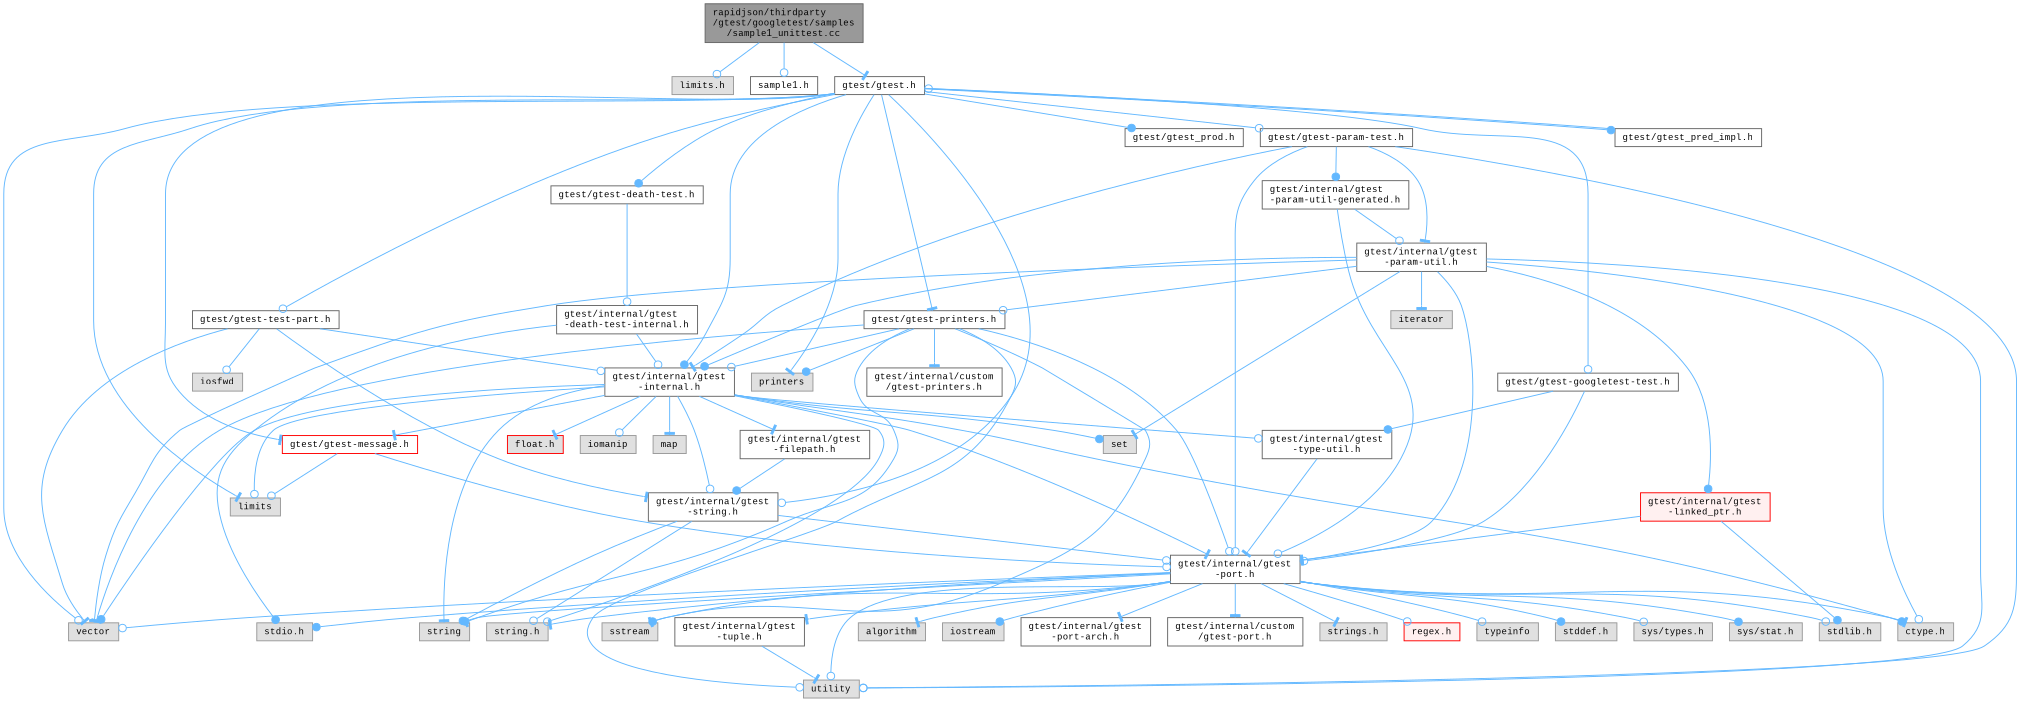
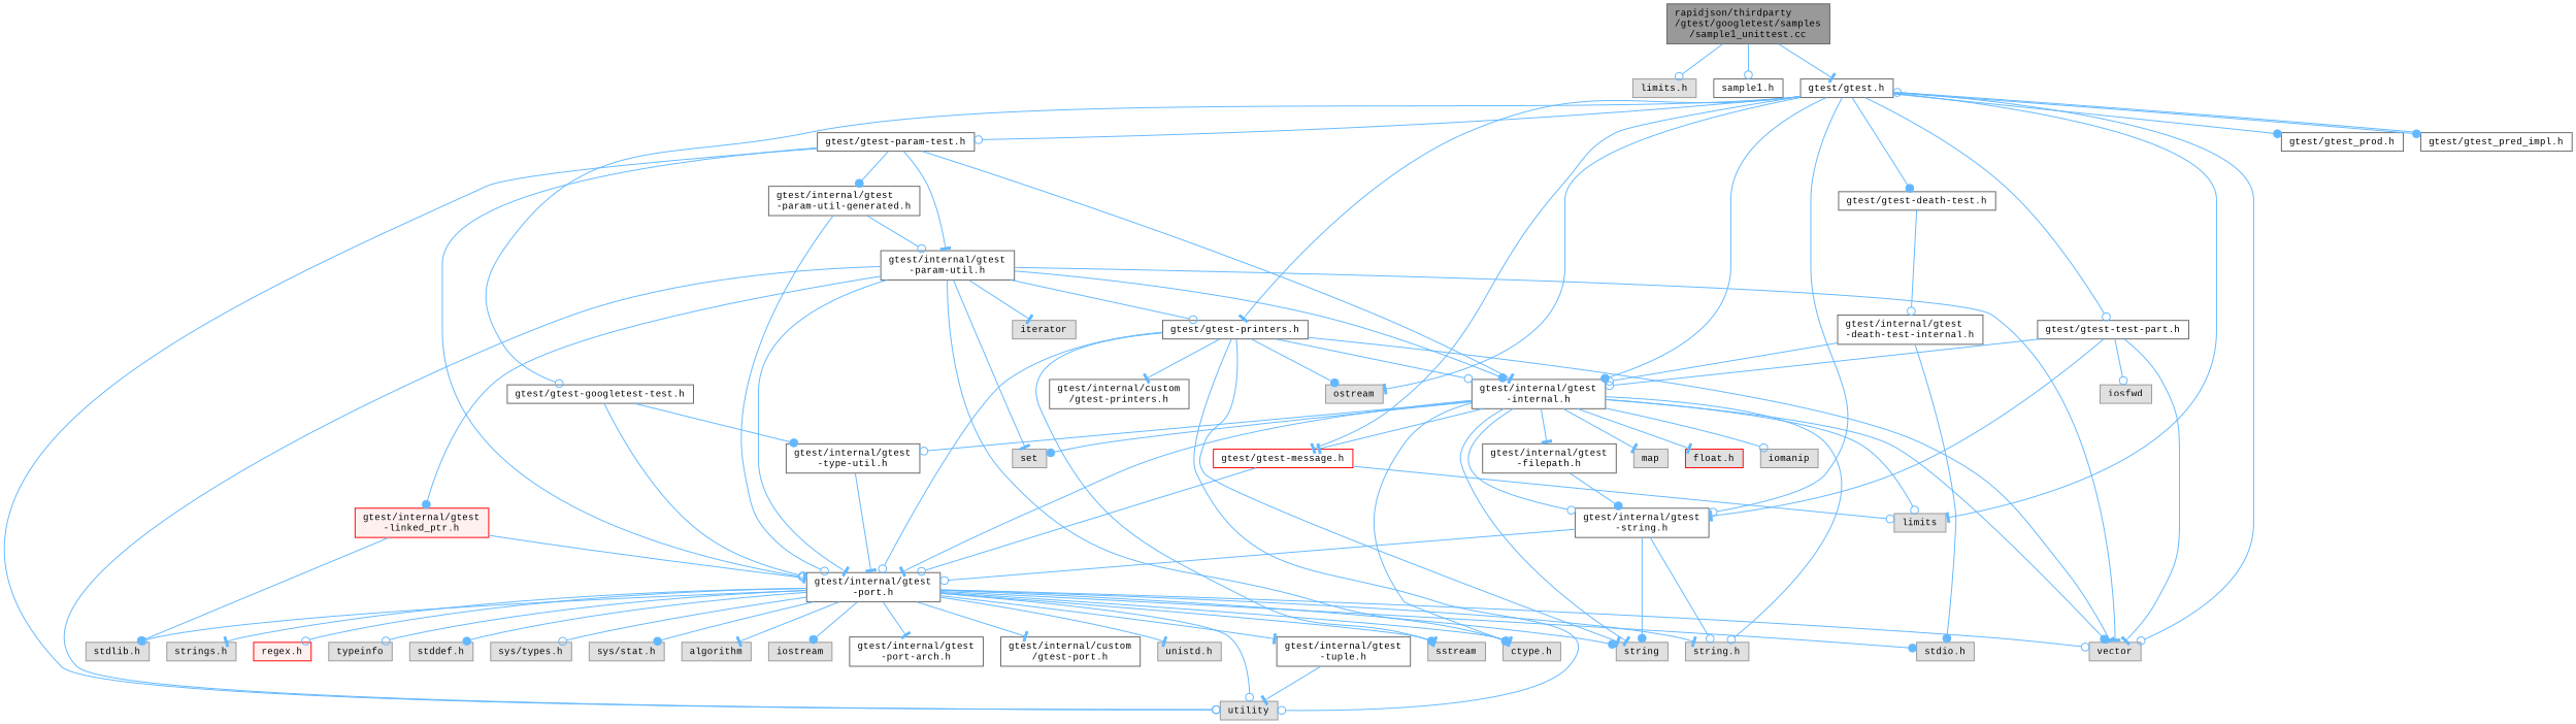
  digraph {
    fontname="Liberation Mono"
    node [color=grey60 fillcolor="#E0E0E0" fontname="Liberation Mono" fontsize=10 shape=box style=filled]
    edge [arrowhead=odot color=steelblue1 fontname="Liberation Mono" fontsize=10 labelfontname=Helvetica labelfontsize=10 style=solid]
    n1 [color=gray40 fillcolor=grey60 fontcolor=black height=0.2 label="rapidjson/thirdparty\l/gtest/googletest/samples\l/sample1_unittest.cc" width=0.4]
    n2 [height=0.2 label="limits.h" width=0.4]
    n3 [color=grey40 fillcolor=white height=0.2 label="sample1.h" width=0.4]
    n4 [color=grey40 fillcolor=white height=0.2 label="gtest/gtest.h" width=0.4]
    n5 [height=0.2 label=limits width=0.4]
-   n6 [height=0.2 label=printers width=0.4]
+   n6 [height=0.2 label=ostream width=0.4]
    n7 [height=0.2 label=vector width=0.4]
    n8 [color=grey40 fillcolor=white height=0.2 label="gtest/internal/gtest\l-internal.h" width=0.4]
    n9 [color=red fillcolor=white height=0.2 label="gtest/gtest-message.h" width=0.4]
    n10 [color=grey40 fillcolor=white height=0.2 label="gtest/internal/gtest\l-string.h" width=0.4]
    n11 [color=grey40 fillcolor=white height=0.2 label="gtest/gtest-death-test.h" width=0.4]
    n12 [color=grey40 fillcolor=white height=0.2 label="gtest/gtest-param-test.h" width=0.4]
    n13 [color=grey40 fillcolor=white height=0.2 label="gtest/gtest-printers.h" width=0.4]
    n14 [color=grey40 fillcolor=white height=0.2 label="gtest/gtest_prod.h" width=0.4]
    n15 [color=grey40 fillcolor=white height=0.2 label="gtest/gtest-test-part.h" width=0.4]
    n16 [color=grey40 fillcolor=white height=0.2 label="gtest/gtest-googletest-test.h" width=0.4]
    n17 [color=grey40 fillcolor=white height=0.2 label="gtest/gtest_pred_impl.h" width=0.4]
    n18 [color=grey40 fillcolor=white height=0.2 label="gtest/internal/gtest\l-port.h" width=0.4]
    n19 [height=0.2 label="ctype.h" width=0.4]
    n20 [height=0.2 label="string.h" width=0.4]
    n21 [height=0.2 label=string width=0.4]
    n22 [color=red height=0.2 label="float.h" width=0.4]
    n23 [height=0.2 label=iomanip width=0.4]
    n24 [height=0.2 label=map width=0.4]
    n25 [height=0.2 label=set width=0.4]
    n26 [color=grey40 fillcolor=white height=0.2 label="gtest/internal/gtest\l-filepath.h" width=0.4]
    n27 [color=grey40 fillcolor=white height=0.2 label="gtest/internal/gtest\l-type-util.h" width=0.4]
    n28 [color=grey40 fillcolor=white height=0.2 label="gtest/internal/gtest\l-death-test-internal.h" width=0.4]
    n29 [height=0.2 label=utility width=0.4]
    n30 [color=grey40 fillcolor=white height=0.2 label="gtest/internal/gtest\l-param-util.h" width=0.4]
    n31 [color=grey40 fillcolor=white height=0.2 label="gtest/internal/gtest\l-param-util-generated.h" width=0.4]
    n32 [height=0.2 label=sstream width=0.4]
    n33 [color=grey40 fillcolor=white height=0.2 label="gtest/internal/custom\l/gtest-printers.h" width=0.4]
    n34 [height=0.2 label=iosfwd width=0.4]
    n35 [height=0.2 label="stddef.h" width=0.4]
    n36 [height=0.2 label="stdlib.h" width=0.4]
    n37 [height=0.2 label="stdio.h" width=0.4]
    n38 [height=0.2 label="sys/types.h" width=0.4]
    n39 [height=0.2 label="sys/stat.h" width=0.4]
    n40 [height=0.2 label=algorithm width=0.4]
    n41 [height=0.2 label=iostream width=0.4]
    n42 [color=grey40 fillcolor=white height=0.2 label="gtest/internal/gtest\l-port-arch.h" width=0.4]
    n43 [color=grey40 fillcolor=white height=0.2 label="gtest/internal/custom\l/gtest-port.h" width=0.4]
+   n44 [height=0.2 label="unistd.h" width=0.4]
    n45 [height=0.2 label="strings.h" width=0.4]
    n46 [color=red fillcolor="#FFF0F0" height=0.2 label="regex.h" width=0.4]
    n47 [height=0.2 label=typeinfo width=0.4]
    n48 [color=grey40 fillcolor=white height=0.2 label="gtest/internal/gtest\l-tuple.h" width=0.4]
    n49 [height=0.2 label=iterator width=0.4]
    n50 [color=red fillcolor="#FFF0F0" height=0.2 label="gtest/internal/gtest\l-linked_ptr.h" width=0.4]
    n1 -> n2
    n1 -> n3
    n1 -> n4 [arrowhead=tee]
    n4 -> n5 [arrowhead=tee]
    n4 -> n6 [arrowhead=tee]
    n4 -> n7
    n4 -> n8 [arrowhead=dot]
    n4 -> n9 [arrowhead=tee]
    n4 -> n10
    n4 -> n11 [arrowhead=dot]
    n4 -> n12
    n4 -> n13 [arrowhead=tee]
    n4 -> n14 [arrowhead=dot]
    n4 -> n15
    n4 -> n16
    n4 -> n17 [arrowhead=dot]
    n8 -> n5
    n8 -> n7 [arrowhead=dot]
    n8 -> n9 [arrowhead=tee]
    n8 -> n10
    n8 -> n18 [arrowhead=tee]
    n8 -> n19 [arrowhead=dot]
    n8 -> n20
    n8 -> n21 [arrowhead=tee]
    n8 -> n22 [arrowhead=tee]
    n8 -> n23
    n8 -> n24 [arrowhead=tee]
    n8 -> n25 [arrowhead=dot]
    n8 -> n26 [arrowhead=tee]
    n8 -> n27
    n9 -> n5
    n9 -> n18
    n10 -> n18
    n10 -> n20
    n10 -> n21 [arrowhead=dot]
    n11 -> n28
    n12 -> n8 [arrowhead=tee]
    n12 -> n18
    n12 -> n29
    n12 -> n30 [arrowhead=tee]
    n12 -> n31 [arrowhead=dot]
    n13 -> n6 [arrowhead=dot]
    n13 -> n7 [arrowhead=tee]
    n13 -> n8
    n13 -> n18
    n13 -> n21 [arrowhead=tee]
    n13 -> n29
    n13 -> n32 [arrowhead=dot]
    n13 -> n33 [arrowhead=tee]
    n15 -> n7 [arrowhead=tee]
    n15 -> n8
    n15 -> n10 [arrowhead=tee]
    n15 -> n34
    n16 -> n18
    n16 -> n27 [arrowhead=dot]
    n17 -> n4
    n18 -> n7
    n18 -> n19 [arrowhead=tee]
    n18 -> n20 [arrowhead=tee]
    n18 -> n21 [arrowhead=dot]
    n18 -> n29
    n18 -> n32 [arrowhead=tee]
    n18 -> n35 [arrowhead=dot]
    n18 -> n36
    n18 -> n37 [arrowhead=dot]
    n18 -> n38
    n18 -> n39 [arrowhead=dot]
    n18 -> n40 [arrowhead=tee]
    n18 -> n41 [arrowhead=dot]
    n18 -> n42 [arrowhead=tee]
    n18 -> n43 [arrowhead=tee]
+   n18 -> n44 [arrowhead=tee]
    n18 -> n45 [arrowhead=tee]
    n18 -> n46
    n18 -> n47
    n18 -> n48 [arrowhead=tee]
    n26 -> n10 [arrowhead=dot]
    n27 -> n18 [arrowhead=tee]
    n28 -> n8
    n28 -> n37 [arrowhead=dot]
    n30 -> n7 [arrowhead=tee]
    n30 -> n8 [arrowhead=dot]
    n30 -> n13
    n30 -> n18 [arrowhead=tee]
    n30 -> n19
    n30 -> n25 [arrowhead=tee]
    n30 -> n29
    n30 -> n49 [arrowhead=tee]
    n30 -> n50 [arrowhead=dot]
    n31 -> n18
    n31 -> n30
    n48 -> n29 [arrowhead=tee]
    n50 -> n18 [arrowhead=tee]
    n50 -> n36 [arrowhead=dot]
  }
